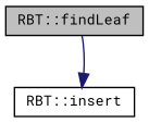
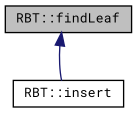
  digraph {
    rankdir=TB
    fontname="Roboto Mono"
    node [color=black fontname="Roboto Mono" fontsize=10 shape=record style=filled]
    n1 [fillcolor=grey75 fontcolor=black height=0.2 label="RBT::findLeaf" width=0.4]
    n2 [fillcolor=white height=0.2 label="RBT::insert" width=0.4]
-   n2 -> n1 [color=midnightblue dir=back fontname="Roboto Mono" fontsize=10 labelfontname=Helvetica labelfontsize=10 style=solid]
+   n1 -> n2 [color=midnightblue dir=back fontname="Roboto Mono" fontsize=10 labelfontname=Helvetica labelfontsize=10 style=solid]
  }
